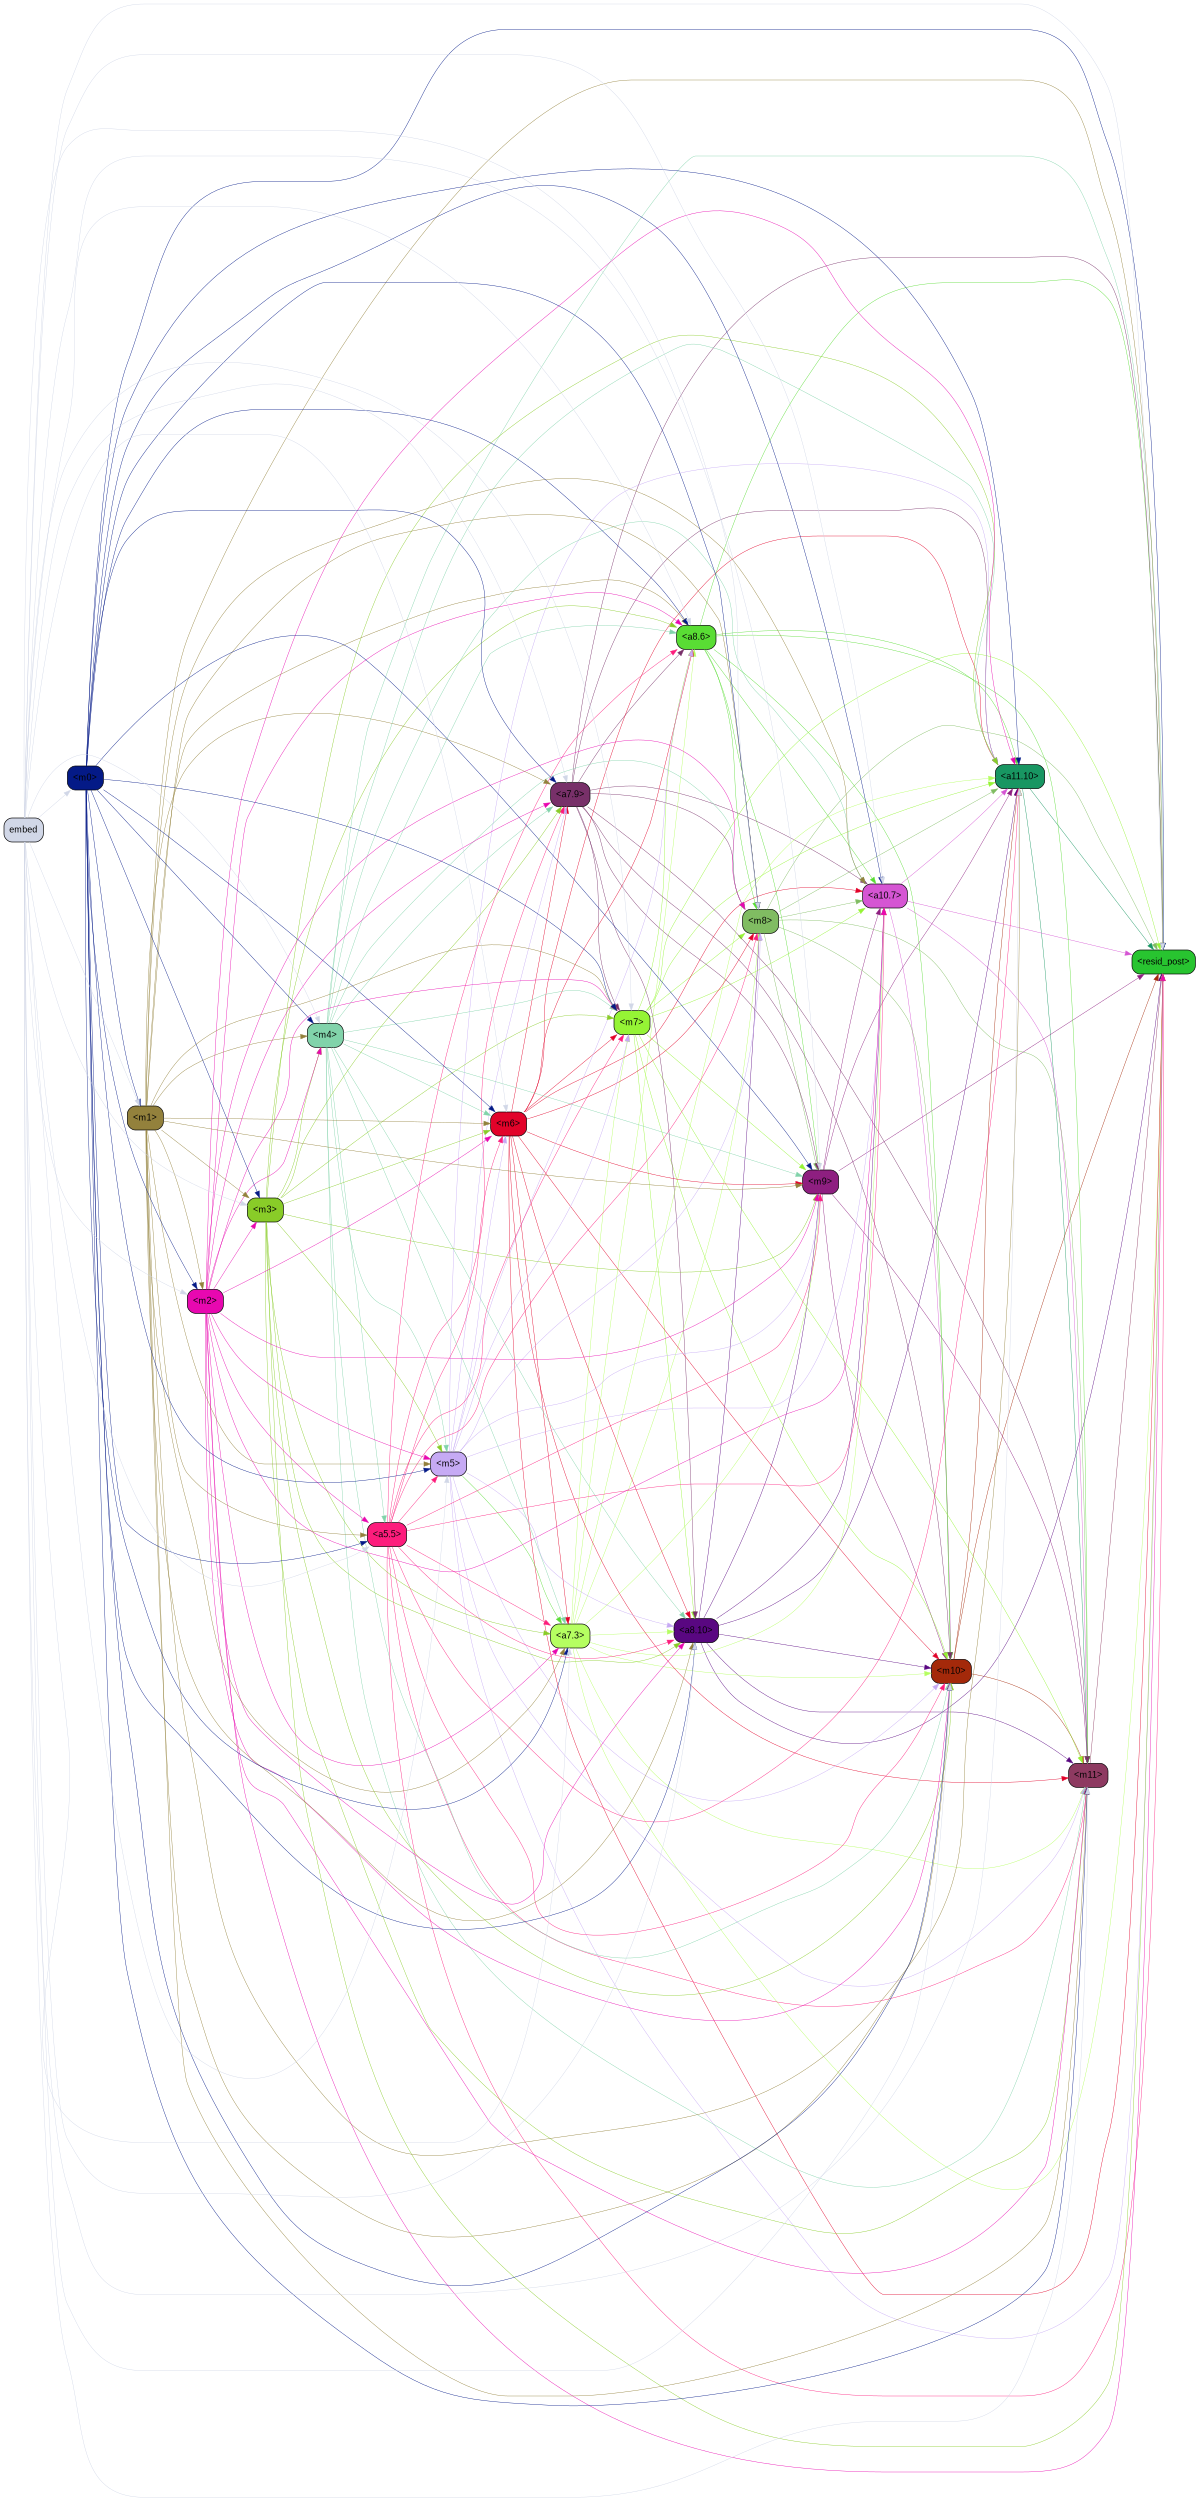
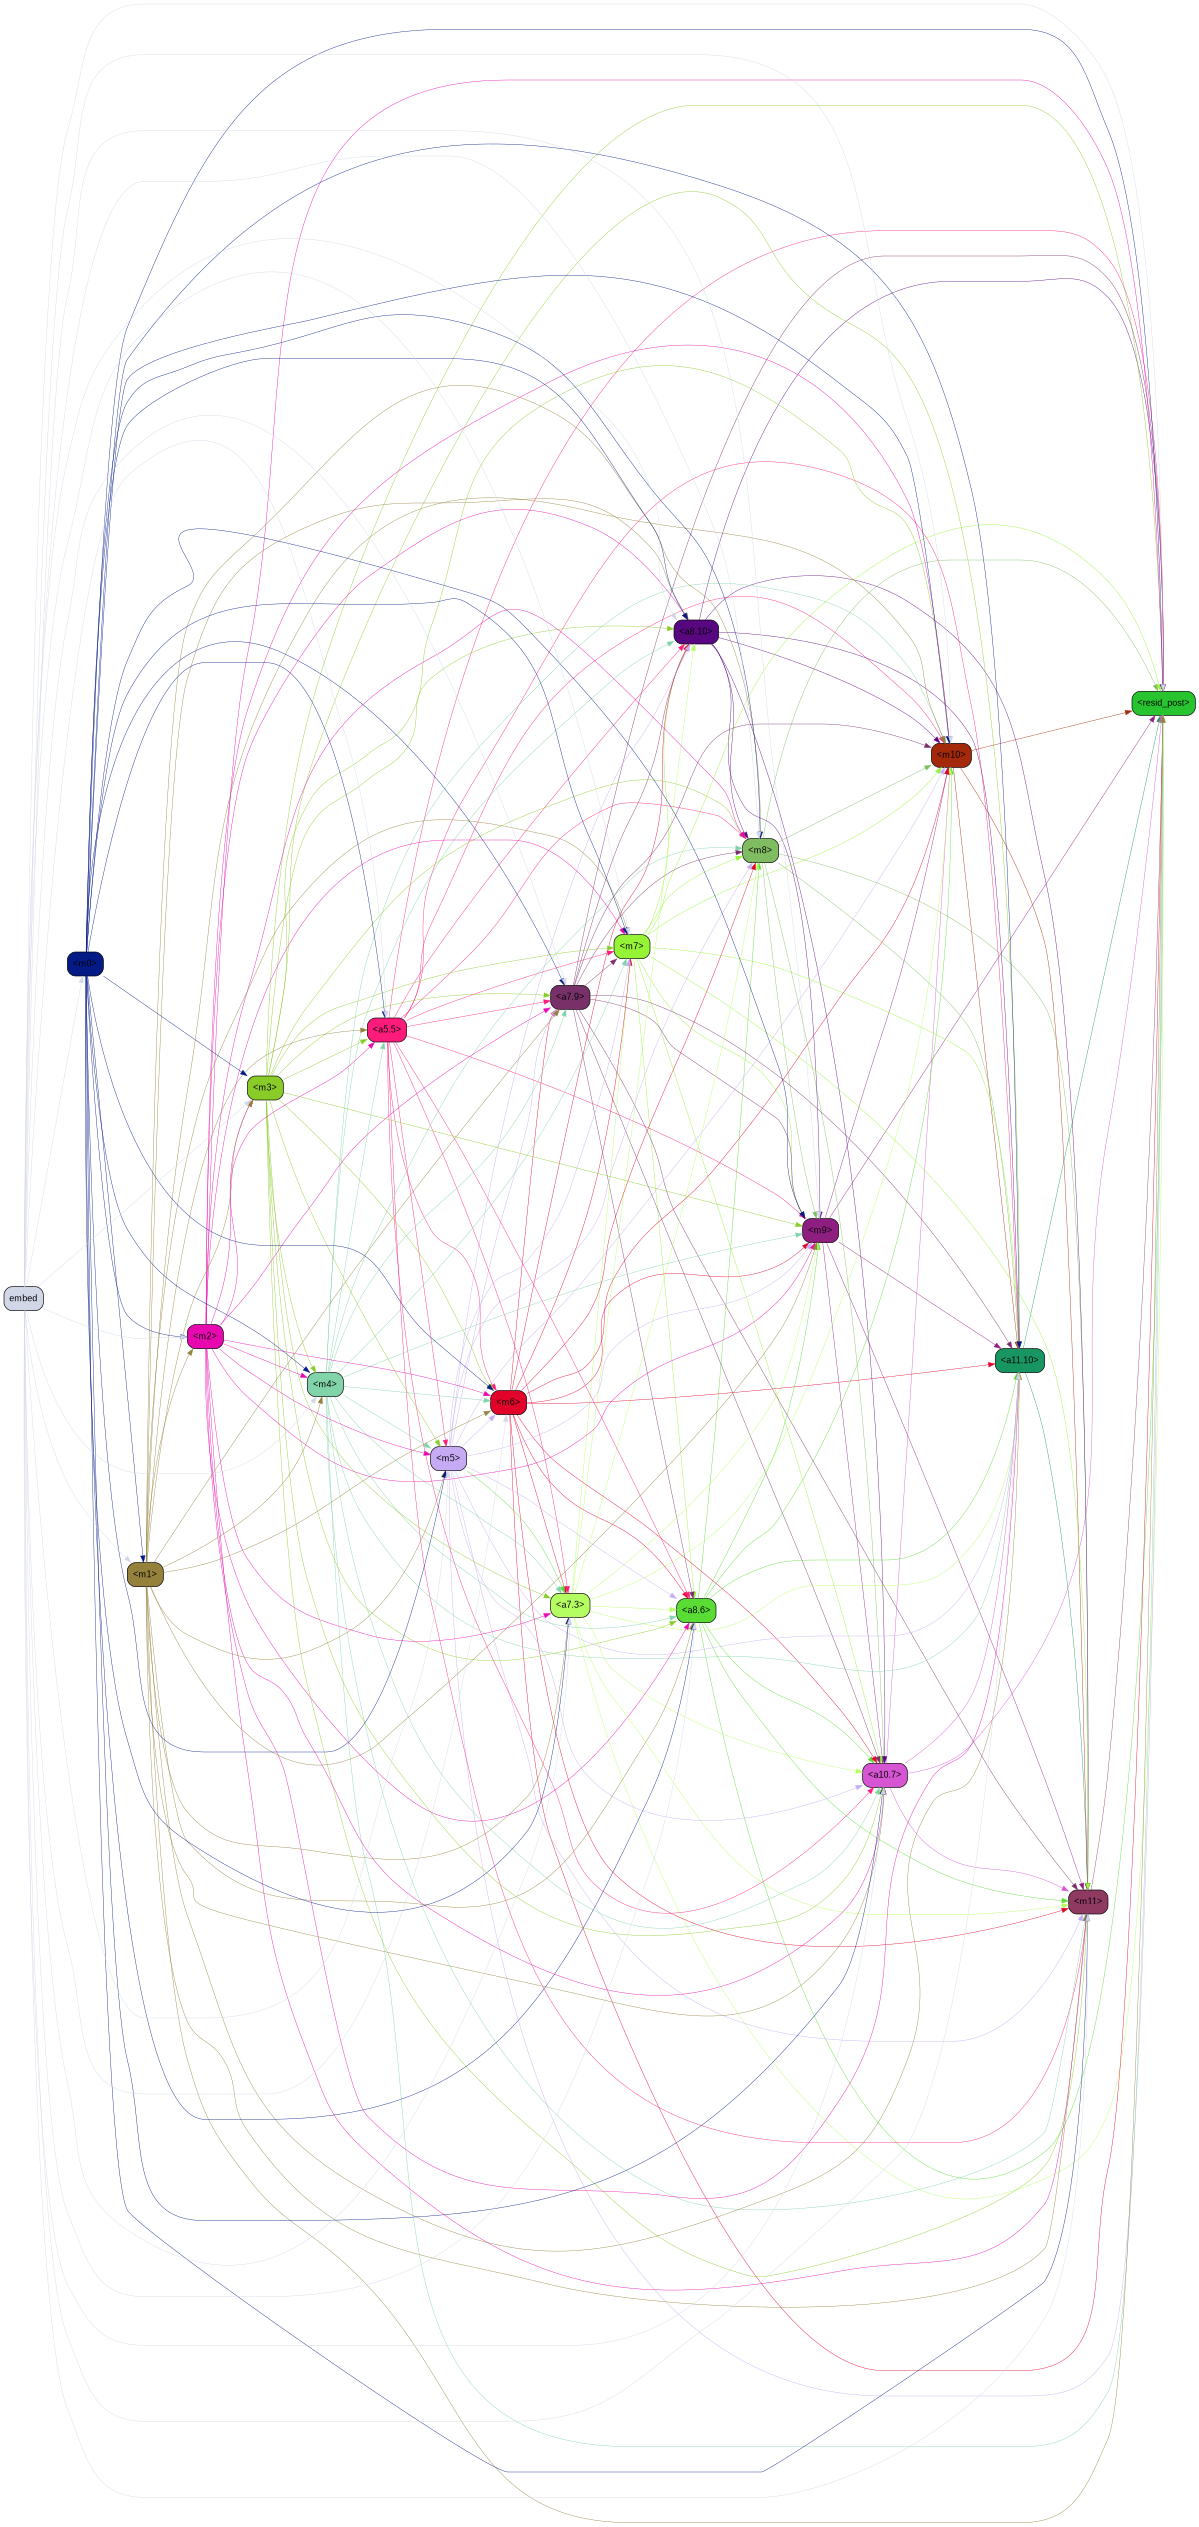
  strict digraph {
    fontname="Liberation Sans"
    rankdir=LR
    splines=true
    node [color=black fontname="Liberation Sans" shape=box style="filled, rounded"]
    edge [color="#d1d7e7" fontname="Liberation Sans" penwidth=0.6]
    "<m11>" [fillcolor="#8e3a61"]
    "<resid_post>" [fillcolor="#28c430"]
    "<a11.10>" [fillcolor="#189662"]
    "<m10>" [fillcolor="#a4290a"]
    "<a10.7>" [fillcolor="#d555d3"]
    "<m9>" [fillcolor="#8e1f80"]
    "<m8>" [fillcolor="#80bc62"]
    "<a8.10>" [fillcolor="#590781"]
    "<a8.6>" [fillcolor="#59dd34"]
    "<m7>" [fillcolor="#95f435"]
    "<a7.9>" [fillcolor="#783069"]
    "<a7.3>" [fillcolor="#b5fe61"]
    "<m6>" [fillcolor="#e2032a"]
    "<m5>" [fillcolor="#c6aaf4"]
    "<a5.5>" [fillcolor="#fd1c7c"]
    "<m4>" [fillcolor="#81d3aa"]
    "<m3>" [fillcolor="#89cc28"]
    "<m2>" [fillcolor="#e808b0"]
    "<m1>" [fillcolor="#93813c"]
    "<m0>" [fillcolor="#041a87"]
    embed [fillcolor="#d1d7e7"]
    "<m11>" -> "<resid_post>" [color="#8e3a61"]
    "<a11.10>" -> "<m11>" [color="#189662"]
    "<a11.10>" -> "<resid_post>" [color="#189662"]
    "<m10>" -> "<m11>" [color="#a4290a"]
    "<m10>" -> "<resid_post>" [color="#a4290a"]
    "<m10>" -> "<a11.10>" [color="#a4290a"]
    "<a10.7>" -> "<m11>" [color="#d555d3"]
    "<a10.7>" -> "<resid_post>" [color="#d555d3"]
    "<a10.7>" -> "<a11.10>" [color="#d555d3"]
    "<a10.7>" -> "<m10>" [color="#d555d3"]
    "<m9>" -> "<m11>" [color="#8e1f80"]
    "<m9>" -> "<resid_post>" [color="#8e1f80"]
    "<m9>" -> "<a11.10>" [color="#8e1f80"]
    "<m9>" -> "<m10>" [color="#8e1f80"]
    "<m9>" -> "<a10.7>" [color="#8e1f80"]
    "<m8>" -> "<m11>" [color="#80bc62"]
    "<m8>" -> "<resid_post>" [color="#80bc62"]
    "<m8>" -> "<a11.10>" [color="#80bc62"]
    "<m8>" -> "<m10>" [color="#80bc62"]
    "<m8>" -> "<a10.7>" [color="#80bc62"]
    "<m8>" -> "<m9>" [color="#80bc62"]
    "<a8.10>" -> "<m11>" [color="#590781"]
    "<a8.10>" -> "<resid_post>" [color="#590781"]
    "<a8.10>" -> "<a11.10>" [color="#590781"]
    "<a8.10>" -> "<m10>" [color="#590781"]
    "<a8.10>" -> "<a10.7>" [color="#590781"]
    "<a8.10>" -> "<m9>" [color="#590781"]
    "<a8.10>" -> "<m8>" [color="#590781"]
    "<a8.6>" -> "<m11>" [color="#59dd34"]
    "<a8.6>" -> "<resid_post>" [color="#59dd34"]
    "<a8.6>" -> "<a11.10>" [color="#59dd34"]
    "<a8.6>" -> "<m10>" [color="#59dd34"]
    "<a8.6>" -> "<a10.7>" [color="#59dd34"]
    "<a8.6>" -> "<m9>" [color="#59dd34"]
    "<a8.6>" -> "<m8>" [color="#59dd34"]
    "<m7>" -> "<m11>" [color="#95f435"]
    "<m7>" -> "<resid_post>" [color="#95f435"]
    "<m7>" -> "<a11.10>" [color="#95f435"]
    "<m7>" -> "<m10>" [color="#95f435"]
    "<m7>" -> "<a10.7>" [color="#95f435"]
    "<m7>" -> "<m9>" [color="#95f435"]
    "<m7>" -> "<m8>" [color="#95f435"]
    "<m7>" -> "<a8.10>" [color="#95f435"]
    "<m7>" -> "<a8.6>" [color="#95f435"]
    "<a7.9>" -> "<m11>" [color="#783069"]
    "<a7.9>" -> "<resid_post>" [color="#783069"]
    "<a7.9>" -> "<a11.10>" [color="#783069"]
    "<a7.9>" -> "<m10>" [color="#783069"]
    "<a7.9>" -> "<a10.7>" [color="#783069"]
    "<a7.9>" -> "<m9>" [color="#783069"]
    "<a7.9>" -> "<m8>" [color="#783069"]
    "<a7.9>" -> "<a8.10>" [color="#783069"]
    "<a7.9>" -> "<a8.6>" [color="#783069"]
    "<a7.9>" -> "<m7>" [color="#783069"]
    "<a7.3>" -> "<m11>" [color="#b5fe61"]
    "<a7.3>" -> "<resid_post>" [color="#b5fe61"]
    "<a7.3>" -> "<a11.10>" [color="#b5fe61"]
    "<a7.3>" -> "<m10>" [color="#b5fe61"]
    "<a7.3>" -> "<a10.7>" [color="#b5fe61"]
    "<a7.3>" -> "<m9>" [color="#b5fe61"]
    "<a7.3>" -> "<m8>" [color="#b5fe61"]
    "<a7.3>" -> "<a8.10>" [color="#b5fe61"]
    "<a7.3>" -> "<a8.6>" [color="#b5fe61"]
    "<a7.3>" -> "<m7>" [color="#b5fe61"]
    "<m6>" -> "<m11>" [color="#e2032a"]
    "<m6>" -> "<resid_post>" [color="#e2032a"]
    "<m6>" -> "<a11.10>" [color="#e2032a"]
    "<m6>" -> "<m10>" [color="#e2032a"]
    "<m6>" -> "<a10.7>" [color="#e2032a"]
    "<m6>" -> "<m9>" [color="#e2032a"]
    "<m6>" -> "<m8>" [color="#e2032a"]
    "<m6>" -> "<a8.10>" [color="#e2032a"]
    "<m6>" -> "<a8.6>" [color="#e2032a"]
    "<m6>" -> "<m7>" [color="#e2032a"]
    "<m6>" -> "<a7.9>" [color="#e2032a"]
    "<m6>" -> "<a7.3>" [color="#e2032a"]
    "<m5>" -> "<m11>" [color="#c6aaf4"]
    "<m5>" -> "<resid_post>" [color="#c6aaf4"]
    "<m5>" -> "<a11.10>" [color="#c6aaf4"]
    "<m5>" -> "<m10>" [color="#c6aaf4"]
    "<m5>" -> "<a10.7>" [color="#c6aaf4"]
    "<m5>" -> "<m9>" [color="#c6aaf4"]
    "<m5>" -> "<m8>" [color="#c6aaf4"]
    "<m5>" -> "<a8.10>" [color="#c6aaf4"]
    "<m5>" -> "<a8.6>" [color="#c6aaf4"]
    "<m5>" -> "<m7>" [color="#c6aaf4"]
    "<m5>" -> "<a7.9>" [color="#c6aaf4"]
    "<m5>" -> "<a7.3>" [color="#59dd34"]
    "<m5>" -> "<m6>" [color="#c6aaf4"]
    "<a5.5>" -> "<m11>" [color="#fd1c7c"]
    "<a5.5>" -> "<resid_post>" [color="#fd1c7c"]
    "<a5.5>" -> "<a11.10>" [color="#fd1c7c"]
    "<a5.5>" -> "<m10>" [color="#fd1c7c"]
    "<a5.5>" -> "<a10.7>" [color="#fd1c7c"]
    "<a5.5>" -> "<m9>" [color="#fd1c7c"]
    "<a5.5>" -> "<m8>" [color="#fd1c7c"]
    "<a5.5>" -> "<a8.10>" [color="#fd1c7c"]
    "<a5.5>" -> "<a8.6>" [color="#fd1c7c"]
    "<a5.5>" -> "<m7>" [color="#fd1c7c"]
    "<a5.5>" -> "<a7.9>" [color="#fd1c7c"]
    "<a5.5>" -> "<a7.3>" [color="#fd1c7c"]
    "<a5.5>" -> "<m6>" [color="#fd1c7c"]
    "<a5.5>" -> "<m5>" [color="#fd1c7c"]
    "<m4>" -> "<m11>" [color="#81d3aa"]
    "<m4>" -> "<resid_post>" [color="#81d3aa"]
    "<m4>" -> "<a11.10>" [color="#81d3aa"]
    "<m4>" -> "<m10>" [color="#81d3aa"]
    "<m4>" -> "<a10.7>" [color="#81d3aa"]
    "<m4>" -> "<m9>" [color="#81d3aa"]
    "<m4>" -> "<m8>" [color="#81d3aa"]
    "<m4>" -> "<a8.10>" [color="#81d3aa"]
    "<m4>" -> "<a8.6>" [color="#81d3aa"]
    "<m4>" -> "<m7>" [color="#81d3aa"]
    "<m4>" -> "<a7.9>" [color="#81d3aa"]
    "<m4>" -> "<a7.3>" [color="#81d3aa"]
    "<m4>" -> "<m6>" [color="#81d3aa"]
    "<m4>" -> "<m5>" [color="#81d3aa"]
    "<m4>" -> "<a5.5>" [color="#81d3aa"]
    "<m3>" -> "<m11>" [color="#89cc28"]
    "<m3>" -> "<resid_post>" [color="#89cc28"]
    "<m3>" -> "<a11.10>" [color="#89cc28"]
    "<m3>" -> "<m10>" [color="#89cc28"]
+   "<m3>" -> "<a10.7>" [color="#89cc28"]
    "<m3>" -> "<m9>" [color="#89cc28"]
+   "<m3>" -> "<m8>" [color="#89cc28"]
    "<m3>" -> "<a8.10>" [color="#89cc28"]
    "<m3>" -> "<a8.6>" [color="#89cc28"]
    "<m3>" -> "<m7>" [color="#89cc28"]
    "<m3>" -> "<a7.9>" [color="#89cc28"]
    "<m3>" -> "<a7.3>" [color="#89cc28"]
    "<m3>" -> "<m6>" [color="#89cc28"]
    "<m3>" -> "<m5>" [color="#89cc28"]
+   "<m3>" -> "<a5.5>" [color="#89cc28"]
    "<m3>" -> "<m4>" [color="#89cc28"]
    "<m2>" -> "<m11>" [color="#e808b0"]
    "<m2>" -> "<resid_post>" [color="#e808b0"]
    "<m2>" -> "<a11.10>" [color="#e808b0"]
    "<m2>" -> "<m10>" [color="#e808b0"]
    "<m2>" -> "<a10.7>" [color="#e808b0"]
    "<m2>" -> "<m9>" [color="#e808b0"]
    "<m2>" -> "<m8>" [color="#e808b0"]
    "<m2>" -> "<a8.10>" [color="#e808b0"]
    "<m2>" -> "<a8.6>" [color="#e808b0"]
    "<m2>" -> "<m7>" [color="#e808b0"]
    "<m2>" -> "<a7.9>" [color="#e808b0"]
    "<m2>" -> "<a7.3>" [color="#e808b0"]
    "<m2>" -> "<m6>" [color="#e808b0"]
    "<m2>" -> "<m5>" [color="#e808b0"]
    "<m2>" -> "<a5.5>" [color="#e808b0"]
    "<m2>" -> "<m4>" [color="#e808b0"]
    "<m2>" -> "<m3>" [color="#e808b0"]
    "<m1>" -> "<m11>" [color="#93813c"]
    "<m1>" -> "<resid_post>" [color="#93813c"]
    "<m1>" -> "<a11.10>" [color="#93813c"]
    "<m1>" -> "<m10>" [color="#93813c"]
    "<m1>" -> "<a10.7>" [color="#93813c"]
    "<m1>" -> "<m9>" [color="#93813c"]
    "<m1>" -> "<m8>" [color="#93813c"]
    "<m1>" -> "<a8.10>" [color="#93813c"]
    "<m1>" -> "<a8.6>" [color="#93813c"]
    "<m1>" -> "<m7>" [color="#93813c"]
    "<m1>" -> "<a7.9>" [color="#93813c"]
    "<m1>" -> "<a7.3>" [color="#93813c"]
    "<m1>" -> "<m6>" [color="#93813c"]
    "<m1>" -> "<m5>" [color="#93813c"]
    "<m1>" -> "<a5.5>" [color="#93813c"]
    "<m1>" -> "<m4>" [color="#93813c"]
    "<m1>" -> "<m3>" [color="#93813c"]
    "<m1>" -> "<m2>" [color="#93813c"]
    "<m0>" -> "<m11>" [color="#041a87"]
    "<m0>" -> "<resid_post>" [color="#041a87"]
    "<m0>" -> "<a11.10>" [color="#041a87"]
    "<m0>" -> "<m10>" [color="#041a87"]
    "<m0>" -> "<a10.7>" [color="#041a87"]
    "<m0>" -> "<m9>" [color="#041a87"]
    "<m0>" -> "<m8>" [color="#041a87"]
    "<m0>" -> "<a8.10>" [color="#041a87"]
    "<m0>" -> "<a8.6>" [color="#041a87"]
    "<m0>" -> "<m7>" [color="#041a87"]
    "<m0>" -> "<a7.9>" [color="#041a87"]
    "<m0>" -> "<a7.3>" [color="#041a87"]
    "<m0>" -> "<m6>" [color="#041a87"]
    "<m0>" -> "<m5>" [color="#041a87"]
    "<m0>" -> "<a5.5>" [color="#041a87"]
    "<m0>" -> "<m4>" [color="#041a87"]
    "<m0>" -> "<m3>" [color="#041a87"]
    "<m0>" -> "<m2>" [color="#041a87"]
    "<m0>" -> "<m1>" [color="#041a87"]
    embed -> "<m11>"
    embed -> "<resid_post>"
    embed -> "<a11.10>"
    embed -> "<m10>"
    embed -> "<a10.7>"
    embed -> "<m9>"
    embed -> "<m8>"
    embed -> "<a8.10>"
    embed -> "<a8.6>"
    embed -> "<m7>"
    embed -> "<a7.9>"
    embed -> "<a7.3>"
    embed -> "<m6>"
    embed -> "<m5>"
    embed -> "<a5.5>"
    embed -> "<m4>"
    embed -> "<m3>"
    embed -> "<m2>"
    embed -> "<m1>"
    embed -> "<m0>"
  }
